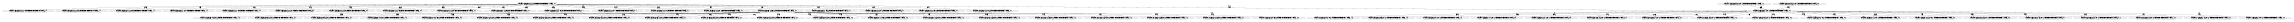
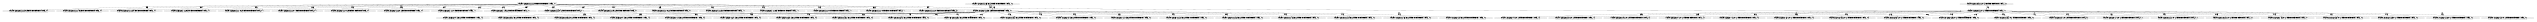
  digraph {
    n1 [label="rnbqkbnr/pppppppp/8/8/8/8/PPPPPPPP/RNBQKBNR w KQkq - 0 1" shape=box]
    "rnbqkbnr/pppppppp/8/8/8/7N/PPPPPPPP/RNBQKB1R b KQkq - 1 1"
    "rnbqkbnr/pppppppp/8/8/8/5N2/PPPPPPPP/RNBQKB1R b KQkq - 1 1"
    "rnbqkbnr/pppppppp/8/8/8/2N5/PPPPPPPP/R1BQKBNR b KQkq - 1 1"
    "rnbqkbnr/pppppppp/8/8/8/N7/PPPPPPPP/R1BQKBNR b KQkq - 1 1"
    "rnbqkbnr/pppppppp/8/8/8/7P/PPPPPPP1/RNBQKBNR b KQkq - 0 1"
    n7 [label="rnbqkbnr/pppppppp/8/8/8/6P1/PPPPPP1P/RNBQKBNR b KQkq - 5 1"]
    "rnbqkbnr/pppppppp/8/8/8/5P2/PPPPP1PP/RNBQKBNR b KQkq - 0 1"
    "rnbqkbnr/pppppppp/8/8/8/4P3/PPPP1PPP/RNBQKBNR b KQkq - 0 1"
    "rnbqkbnr/pppppppp/8/8/8/3P4/PPP1PPPP/RNBQKBNR b KQkq - 0 1"
    "rnbqkbnr/pppppppp/8/8/8/2P5/PP1PPPPP/RNBQKBNR b KQkq - 0 1"
    "rnbqkbnr/pppppppp/8/8/8/1P6/P1PPPPPP/RNBQKBNR b KQkq - 0 1"
    "rnbqkbnr/pppppppp/8/8/8/P7/1PPPPPPP/RNBQKBNR b KQkq - 0 1"
    "rnbqkbnr/pppppppp/8/8/7P/8/PPPPPPP1/RNBQKBNR b KQkq - 0 1"
    "rnbqkbnr/pppppppp/8/8/6P1/8/PPPPPP1P/RNBQKBNR b KQkq - 0 1"
    "rnbqkbnr/pppppppp/8/8/5P2/8/PPPPP1PP/RNBQKBNR b KQkq - 0 1"
    "rnbqkbnr/pppppppp/8/8/4P3/8/PPPP1PPP/RNBQKBNR b KQkq - 0 1"
    "rnbqkbnr/pppppppp/8/8/3P4/8/PPP1PPPP/RNBQKBNR b KQkq - 0 1"
    "rnbqkbnr/pppppppp/8/8/2P5/8/PP1PPPPP/RNBQKBNR b KQkq - 0 1"
    "rnbqkbnr/pppppppp/8/8/1P6/8/P1PPPPPP/RNBQKBNR b KQkq - 0 1"
    "rnbqkbnr/pppppppp/8/8/P7/8/1PPPPPPP/RNBQKBNR b KQkq - 0 1"
    "rnbqkb1r/pppppppp/7n/8/5P2/8/PPPPP1PP/RNBQKBNR w KQkq - 1 2"
    "rnbqkb1r/pppppppp/5n2/8/5P2/8/PPPPP1PP/RNBQKBNR w KQkq - 1 2"
    "r1bqkbnr/pppppppp/2n5/8/5P2/8/PPPPP1PP/RNBQKBNR w KQkq - 1 2"
    "r1bqkbnr/pppppppp/n7/8/5P2/8/PPPPP1PP/RNBQKBNR w KQkq - 1 2"
    "rnbqkbnr/ppppppp1/7p/8/5P2/8/PPPPP1PP/RNBQKBNR w KQkq - 0 2"
    "rnbqkbnr/pppppp1p/6p1/8/5P2/8/PPPPP1PP/RNBQKBNR w KQkq - 0 2"
    "rnbqkbnr/ppppp1pp/5p2/8/5P2/8/PPPPP1PP/RNBQKBNR w KQkq - 0 2"
    "rnbqkbnr/pppp1ppp/4p3/8/5P2/8/PPPPP1PP/RNBQKBNR w KQkq - 0 2"
    "rnbqkbnr/ppp1pppp/3p4/8/5P2/8/PPPPP1PP/RNBQKBNR w KQkq - 0 2"
    "rnbqkbnr/pp1ppppp/2p5/8/5P2/8/PPPPP1PP/RNBQKBNR w KQkq - 0 2"
    "rnbqkbnr/p1pppppp/1p6/8/5P2/8/PPPPP1PP/RNBQKBNR w KQkq - 0 2"
    "rnbqkbnr/1ppppppp/p7/8/5P2/8/PPPPP1PP/RNBQKBNR w KQkq - 0 2"
    "rnbqkbnr/ppppppp1/8/7p/5P2/8/PPPPP1PP/RNBQKBNR w KQkq - 0 2"
    "rnbqkbnr/pppppp1p/8/6p1/5P2/8/PPPPP1PP/RNBQKBNR w KQkq - 0 2"
    "rnbqkbnr/ppppp1pp/8/5p2/5P2/8/PPPPP1PP/RNBQKBNR w KQkq - 0 2"
    "rnbqkbnr/pppp1ppp/8/4p3/5P2/8/PPPPP1PP/RNBQKBNR w KQkq - 0 2"
    "rnbqkbnr/ppp1pppp/8/3p4/5P2/8/PPPPP1PP/RNBQKBNR w KQkq - 0 2"
    "rnbqkbnr/pp1ppppp/8/2p5/5P2/8/PPPPP1PP/RNBQKBNR w KQkq - 0 2"
    "rnbqkbnr/p1pppppp/8/1p6/5P2/8/PPPPP1PP/RNBQKBNR w KQkq - 0 2"
    "rnbqkbnr/1ppppppp/8/p7/5P2/8/PPPPP1PP/RNBQKBNR w KQkq - 0 2"
    "rnbqkb1r/pppppppp/7n/8/P7/8/1PPPPPPP/RNBQKBNR w KQkq - 1 2"
    "rnbqkb1r/pppppppp/5n2/8/P7/8/1PPPPPPP/RNBQKBNR w KQkq - 1 2"
    "r1bqkbnr/pppppppp/2n5/8/P7/8/1PPPPPPP/RNBQKBNR w KQkq - 1 2"
    "r1bqkbnr/pppppppp/n7/8/P7/8/1PPPPPPP/RNBQKBNR w KQkq - 1 2"
    "rnbqkbnr/ppppppp1/7p/8/P7/8/1PPPPPPP/RNBQKBNR w KQkq - 0 2"
    "rnbqkbnr/pppppp1p/6p1/8/P7/8/1PPPPPPP/RNBQKBNR w KQkq - 0 2"
    "rnbqkbnr/pppp1ppp/4p3/8/P7/8/1PPPPPPP/RNBQKBNR w KQkq - 0 2"
    "rnbqkbnr/ppp1pppp/3p4/8/P7/8/1PPPPPPP/RNBQKBNR w KQkq - 0 2"
    "rnbqkbnr/pp1ppppp/2p5/8/P7/8/1PPPPPPP/RNBQKBNR w KQkq - 0 2"
    "rnbqkbnr/p1pppppp/1p6/8/P7/8/1PPPPPPP/RNBQKBNR w KQkq - 0 2"
    "rnbqkbnr/1ppppppp/p7/8/P7/8/1PPPPPPP/RNBQKBNR w KQkq - 0 2"
    "rnbqkbnr/ppppppp1/8/7p/P7/8/1PPPPPPP/RNBQKBNR w KQkq - 0 2"
    "rnbqkbnr/pppppp1p/8/6p1/P7/8/1PPPPPPP/RNBQKBNR w KQkq - 0 2"
    "rnbqkbnr/ppppp1pp/8/5p2/P7/8/1PPPPPPP/RNBQKBNR w KQkq - 0 2"
    n56 [label="rnbqkbnr/pppp1ppp/8/4p3/P7/8/1PPPPPPP/RNBQKBNR w KQkq - 0 7"]
    "rnbqkbnr/ppp1pppp/8/3p4/P7/8/1PPPPPPP/RNBQKBNR w KQkq - 0 2"
    "rnbqkbnr/pp1ppppp/8/2p5/P7/8/1PPPPPPP/RNBQKBNR w KQkq - 0 2"
    "rnbqkbnr/p1pppppp/8/1p6/P7/8/1PPPPPPP/RNBQKBNR w KQkq - 0 2"
    "rnbqkbnr/1ppppppp/8/p7/P7/8/1PPPPPPP/RNBQKBNR w KQkq - 0 2"
    "rnbqkbnr/ppppp1pp/5p2/8/P7/8/1PPPPPPP/RNBQKBNR w KQkq - 0 2"
    n1 -> "rnbqkbnr/pppppppp/8/8/8/7N/PPPPPPPP/RNBQKB1R b KQkq - 1 1" [label=g1h3]
    n1 -> "rnbqkbnr/pppppppp/8/8/8/5N2/PPPPPPPP/RNBQKB1R b KQkq - 1 1" [label=g1f3]
    n1 -> "rnbqkbnr/pppppppp/8/8/8/2N5/PPPPPPPP/R1BQKBNR b KQkq - 1 1" [label=b1c3]
    n1 -> "rnbqkbnr/pppppppp/8/8/8/N7/PPPPPPPP/R1BQKBNR b KQkq - 1 1" [label=b7a3]
    n1 -> "rnbqkbnr/pppppppp/8/8/8/7P/PPPPPPP1/RNBQKBNR b KQkq - 0 1" [label=h2h3]
    n1 -> n7 [label=g2g3]
    n1 -> "rnbqkbnr/pppppppp/8/8/8/5P2/PPPPP1PP/RNBQKBNR b KQkq - 0 1" [label=f2f3]
    n1 -> "rnbqkbnr/pppppppp/8/8/8/4P3/PPPP1PPP/RNBQKBNR b KQkq - 0 1" [label=e2e4]
    n1 -> "rnbqkbnr/pppppppp/8/8/8/3P4/PPP1PPPP/RNBQKBNR b KQkq - 0 1" [label=d2d3]
    n1 -> "rnbqkbnr/pppppppp/8/8/8/2P5/PP1PPPPP/RNBQKBNR b KQkq - 0 1" [label=c2c3]
    n1 -> "rnbqkbnr/pppppppp/8/8/8/1P6/P1PPPPPP/RNBQKBNR b KQkq - 0 1" [label=b2b3]
    n1 -> "rnbqkbnr/pppppppp/8/8/8/P7/1PPPPPPP/RNBQKBNR b KQkq - 0 1" [label=a2a3]
    n1 -> "rnbqkbnr/pppppppp/8/8/7P/8/PPPPPPP1/RNBQKBNR b KQkq - 0 1" [label=h2h4]
    n1 -> "rnbqkbnr/pppppppp/8/8/6P1/8/PPPPPP1P/RNBQKBNR b KQkq - 0 1" [label=g2g4]
    n1 -> "rnbqkbnr/pppppppp/8/8/5P2/8/PPPPP1PP/RNBQKBNR b KQkq - 0 1" [label=f2f4]
    n1 -> "rnbqkbnr/pppppppp/8/8/4P3/8/PPPP1PPP/RNBQKBNR b KQkq - 0 1" [label=e2e4]
    n1 -> "rnbqkbnr/pppppppp/8/8/3P4/8/PPP1PPPP/RNBQKBNR b KQkq - 0 1" [label=d2d4]
    n1 -> "rnbqkbnr/pppppppp/8/8/2P5/8/PP1PPPPP/RNBQKBNR b KQkq - 0 1" [label=c2c4]
    n1 -> "rnbqkbnr/pppppppp/8/8/1P6/8/P1PPPPPP/RNBQKBNR b KQkq - 0 1" [label=b2b4]
    n1 -> "rnbqkbnr/pppppppp/8/8/P7/8/1PPPPPPP/RNBQKBNR b KQkq - 0 1" [label=a2a4]
    "rnbqkbnr/pppppppp/8/8/5P2/8/PPPPP1PP/RNBQKBNR b KQkq - 0 1" -> "rnbqkb1r/pppppppp/7n/8/5P2/8/PPPPP1PP/RNBQKBNR w KQkq - 1 2" [label=g8h6]
    "rnbqkbnr/pppppppp/8/8/5P2/8/PPPPP1PP/RNBQKBNR b KQkq - 0 1" -> "rnbqkb1r/pppppppp/5n2/8/5P2/8/PPPPP1PP/RNBQKBNR w KQkq - 1 2" [label=g8f6]
    "rnbqkbnr/pppppppp/8/8/5P2/8/PPPPP1PP/RNBQKBNR b KQkq - 0 1" -> "r1bqkbnr/pppppppp/2n5/8/5P2/8/PPPPP1PP/RNBQKBNR w KQkq - 1 2" [label=b8c6]
    "rnbqkbnr/pppppppp/8/8/5P2/8/PPPPP1PP/RNBQKBNR b KQkq - 0 1" -> "r1bqkbnr/pppppppp/n7/8/5P2/8/PPPPP1PP/RNBQKBNR w KQkq - 1 2" [label=b8a6]
    "rnbqkbnr/pppppppp/8/8/5P2/8/PPPPP1PP/RNBQKBNR b KQkq - 0 1" -> "rnbqkbnr/ppppppp1/7p/8/5P2/8/PPPPP1PP/RNBQKBNR w KQkq - 0 2" [label=h7h6]
    "rnbqkbnr/pppppppp/8/8/5P2/8/PPPPP1PP/RNBQKBNR b KQkq - 0 1" -> "rnbqkbnr/pppppp1p/6p1/8/5P2/8/PPPPP1PP/RNBQKBNR w KQkq - 0 2" [label=g7g6]
    "rnbqkbnr/pppppppp/8/8/5P2/8/PPPPP1PP/RNBQKBNR b KQkq - 0 1" -> "rnbqkbnr/ppppp1pp/5p2/8/5P2/8/PPPPP1PP/RNBQKBNR w KQkq - 0 2" [label=f7f6]
    "rnbqkbnr/pppppppp/8/8/5P2/8/PPPPP1PP/RNBQKBNR b KQkq - 0 1" -> "rnbqkbnr/pppp1ppp/4p3/8/5P2/8/PPPPP1PP/RNBQKBNR w KQkq - 0 2" [label=e7e6]
    "rnbqkbnr/pppppppp/8/8/5P2/8/PPPPP1PP/RNBQKBNR b KQkq - 0 1" -> "rnbqkbnr/ppp1pppp/3p4/8/5P2/8/PPPPP1PP/RNBQKBNR w KQkq - 0 2" [label=d7d6]
    "rnbqkbnr/pppppppp/8/8/5P2/8/PPPPP1PP/RNBQKBNR b KQkq - 0 1" -> "rnbqkbnr/pp1ppppp/2p5/8/5P2/8/PPPPP1PP/RNBQKBNR w KQkq - 0 2" [label=c7c6]
    "rnbqkbnr/pppppppp/8/8/5P2/8/PPPPP1PP/RNBQKBNR b KQkq - 0 1" -> "rnbqkbnr/p1pppppp/1p6/8/5P2/8/PPPPP1PP/RNBQKBNR w KQkq - 0 2" [label=b7b6]
    "rnbqkbnr/pppppppp/8/8/5P2/8/PPPPP1PP/RNBQKBNR b KQkq - 0 1" -> "rnbqkbnr/1ppppppp/p7/8/5P2/8/PPPPP1PP/RNBQKBNR w KQkq - 0 2" [label=a7a6]
    "rnbqkbnr/pppppppp/8/8/5P2/8/PPPPP1PP/RNBQKBNR b KQkq - 0 1" -> "rnbqkbnr/ppppppp1/8/7p/5P2/8/PPPPP1PP/RNBQKBNR w KQkq - 0 2" [label=h7h5]
    "rnbqkbnr/pppppppp/8/8/5P2/8/PPPPP1PP/RNBQKBNR b KQkq - 0 1" -> "rnbqkbnr/pppppp1p/8/6p1/5P2/8/PPPPP1PP/RNBQKBNR w KQkq - 0 2" [label=g7g5]
    "rnbqkbnr/pppppppp/8/8/5P2/8/PPPPP1PP/RNBQKBNR b KQkq - 0 1" -> "rnbqkbnr/ppppp1pp/8/5p2/5P2/8/PPPPP1PP/RNBQKBNR w KQkq - 0 2" [label=f7f5]
    "rnbqkbnr/pppppppp/8/8/5P2/8/PPPPP1PP/RNBQKBNR b KQkq - 0 1" -> "rnbqkbnr/pppp1ppp/8/4p3/5P2/8/PPPPP1PP/RNBQKBNR w KQkq - 0 2" [label=e7e5]
    "rnbqkbnr/pppppppp/8/8/5P2/8/PPPPP1PP/RNBQKBNR b KQkq - 0 1" -> "rnbqkbnr/ppp1pppp/8/3p4/5P2/8/PPPPP1PP/RNBQKBNR w KQkq - 0 2" [label=d7d5]
-   "rnbqkbnr/pppppppp/8/8/5P2/8/PPPPP1PP/RNBQKBNR b KQkq - 0 1" -> "rnbqkbnr/pp1ppppp/8/2p5/5P2/8/PPPPP1PP/RNBQKBNR w KQkq - 0 2" [label=c7c5]
+   "rnbqkbnr/pp1ppppp/8/2p5/5P2/8/PPPPP1PP/RNBQKBNR w KQkq - 0 2" -> "rnbqkbnr/pppppppp/8/8/5P2/8/PPPPP1PP/RNBQKBNR b KQkq - 0 1" [label=c7c5]
    "rnbqkbnr/pppppppp/8/8/5P2/8/PPPPP1PP/RNBQKBNR b KQkq - 0 1" -> "rnbqkbnr/p1pppppp/8/1p6/5P2/8/PPPPP1PP/RNBQKBNR w KQkq - 0 2" [label=b7b5]
    "rnbqkbnr/pppppppp/8/8/5P2/8/PPPPP1PP/RNBQKBNR b KQkq - 0 1" -> "rnbqkbnr/1ppppppp/8/p7/5P2/8/PPPPP1PP/RNBQKBNR w KQkq - 0 2" [label=a7a5]
    "rnbqkbnr/pppppppp/8/8/P7/8/1PPPPPPP/RNBQKBNR b KQkq - 0 1" -> "rnbqkb1r/pppppppp/7n/8/P7/8/1PPPPPPP/RNBQKBNR w KQkq - 1 2" [label=g8h6]
-   "rnbqkb1r/pppppppp/5n2/8/P7/8/1PPPPPPP/RNBQKBNR w KQkq - 1 2" -> "rnbqkbnr/pppppppp/8/8/P7/8/1PPPPPPP/RNBQKBNR b KQkq - 0 1" [label=g8f6]
+   "rnbqkbnr/pppppppp/8/8/P7/8/1PPPPPPP/RNBQKBNR b KQkq - 0 1" -> "rnbqkb1r/pppppppp/5n2/8/P7/8/1PPPPPPP/RNBQKBNR w KQkq - 1 2" [label=g8f6]
    "rnbqkbnr/pppppppp/8/8/P7/8/1PPPPPPP/RNBQKBNR b KQkq - 0 1" -> "r1bqkbnr/pppppppp/2n5/8/P7/8/1PPPPPPP/RNBQKBNR w KQkq - 1 2" [label=b8c6]
    "rnbqkbnr/pppppppp/8/8/P7/8/1PPPPPPP/RNBQKBNR b KQkq - 0 1" -> "r1bqkbnr/pppppppp/n7/8/P7/8/1PPPPPPP/RNBQKBNR w KQkq - 1 2" [label=b8a6]
    "rnbqkbnr/pppppppp/8/8/P7/8/1PPPPPPP/RNBQKBNR b KQkq - 0 1" -> "rnbqkbnr/ppppppp1/7p/8/P7/8/1PPPPPPP/RNBQKBNR w KQkq - 0 2" [label=h7h6]
    "rnbqkbnr/pppppppp/8/8/P7/8/1PPPPPPP/RNBQKBNR b KQkq - 0 1" -> "rnbqkbnr/pppppp1p/6p1/8/P7/8/1PPPPPPP/RNBQKBNR w KQkq - 0 2" [label=g7g6]
    "rnbqkbnr/pppppppp/8/8/P7/8/1PPPPPPP/RNBQKBNR b KQkq - 0 1" -> "rnbqkbnr/pppp1ppp/4p3/8/P7/8/1PPPPPPP/RNBQKBNR w KQkq - 0 2" [label=e7e6]
    "rnbqkbnr/pppppppp/8/8/P7/8/1PPPPPPP/RNBQKBNR b KQkq - 0 1" -> "rnbqkbnr/ppp1pppp/3p4/8/P7/8/1PPPPPPP/RNBQKBNR w KQkq - 0 2" [label=d7d6]
    "rnbqkbnr/pppppppp/8/8/P7/8/1PPPPPPP/RNBQKBNR b KQkq - 0 1" -> "rnbqkbnr/pp1ppppp/2p5/8/P7/8/1PPPPPPP/RNBQKBNR w KQkq - 0 2" [label=c7c6]
    "rnbqkbnr/pppppppp/8/8/P7/8/1PPPPPPP/RNBQKBNR b KQkq - 0 1" -> "rnbqkbnr/p1pppppp/1p6/8/P7/8/1PPPPPPP/RNBQKBNR w KQkq - 0 2" [label=b7b6]
    "rnbqkbnr/pppppppp/8/8/P7/8/1PPPPPPP/RNBQKBNR b KQkq - 0 1" -> "rnbqkbnr/1ppppppp/p7/8/P7/8/1PPPPPPP/RNBQKBNR w KQkq - 0 2" [label=a7a6]
    "rnbqkbnr/pppppppp/8/8/P7/8/1PPPPPPP/RNBQKBNR b KQkq - 0 1" -> "rnbqkbnr/ppppppp1/8/7p/P7/8/1PPPPPPP/RNBQKBNR w KQkq - 0 2" [label=h7h5]
    "rnbqkbnr/pppppppp/8/8/P7/8/1PPPPPPP/RNBQKBNR b KQkq - 0 1" -> "rnbqkbnr/pppppp1p/8/6p1/P7/8/1PPPPPPP/RNBQKBNR w KQkq - 0 2" [label=g7g5]
    "rnbqkbnr/pppppppp/8/8/P7/8/1PPPPPPP/RNBQKBNR b KQkq - 0 1" -> "rnbqkbnr/ppppp1pp/8/5p2/P7/8/1PPPPPPP/RNBQKBNR w KQkq - 0 2" [label=f7f5]
    "rnbqkbnr/pppppppp/8/8/P7/8/1PPPPPPP/RNBQKBNR b KQkq - 0 1" -> n56 [label=e7e5]
    "rnbqkbnr/pppppppp/8/8/P7/8/1PPPPPPP/RNBQKBNR b KQkq - 0 1" -> "rnbqkbnr/ppp1pppp/8/3p4/P7/8/1PPPPPPP/RNBQKBNR w KQkq - 0 2" [label=d7d5]
    "rnbqkbnr/pppppppp/8/8/P7/8/1PPPPPPP/RNBQKBNR b KQkq - 0 1" -> "rnbqkbnr/pp1ppppp/8/2p5/P7/8/1PPPPPPP/RNBQKBNR w KQkq - 0 2" [label=c7c5]
    "rnbqkbnr/pppppppp/8/8/P7/8/1PPPPPPP/RNBQKBNR b KQkq - 0 1" -> "rnbqkbnr/p1pppppp/8/1p6/P7/8/1PPPPPPP/RNBQKBNR w KQkq - 0 2" [label=b7b5]
    "rnbqkbnr/pppppppp/8/8/P7/8/1PPPPPPP/RNBQKBNR b KQkq - 0 1" -> "rnbqkbnr/1ppppppp/8/p7/P7/8/1PPPPPPP/RNBQKBNR w KQkq - 0 2" [label=a7a5]
    "rnbqkbnr/ppppp1pp/5p2/8/P7/8/1PPPPPPP/RNBQKBNR w KQkq - 0 2" -> "rnbqkbnr/pppppppp/8/8/P7/8/1PPPPPPP/RNBQKBNR b KQkq - 0 1" [label=f7f6]
  }
